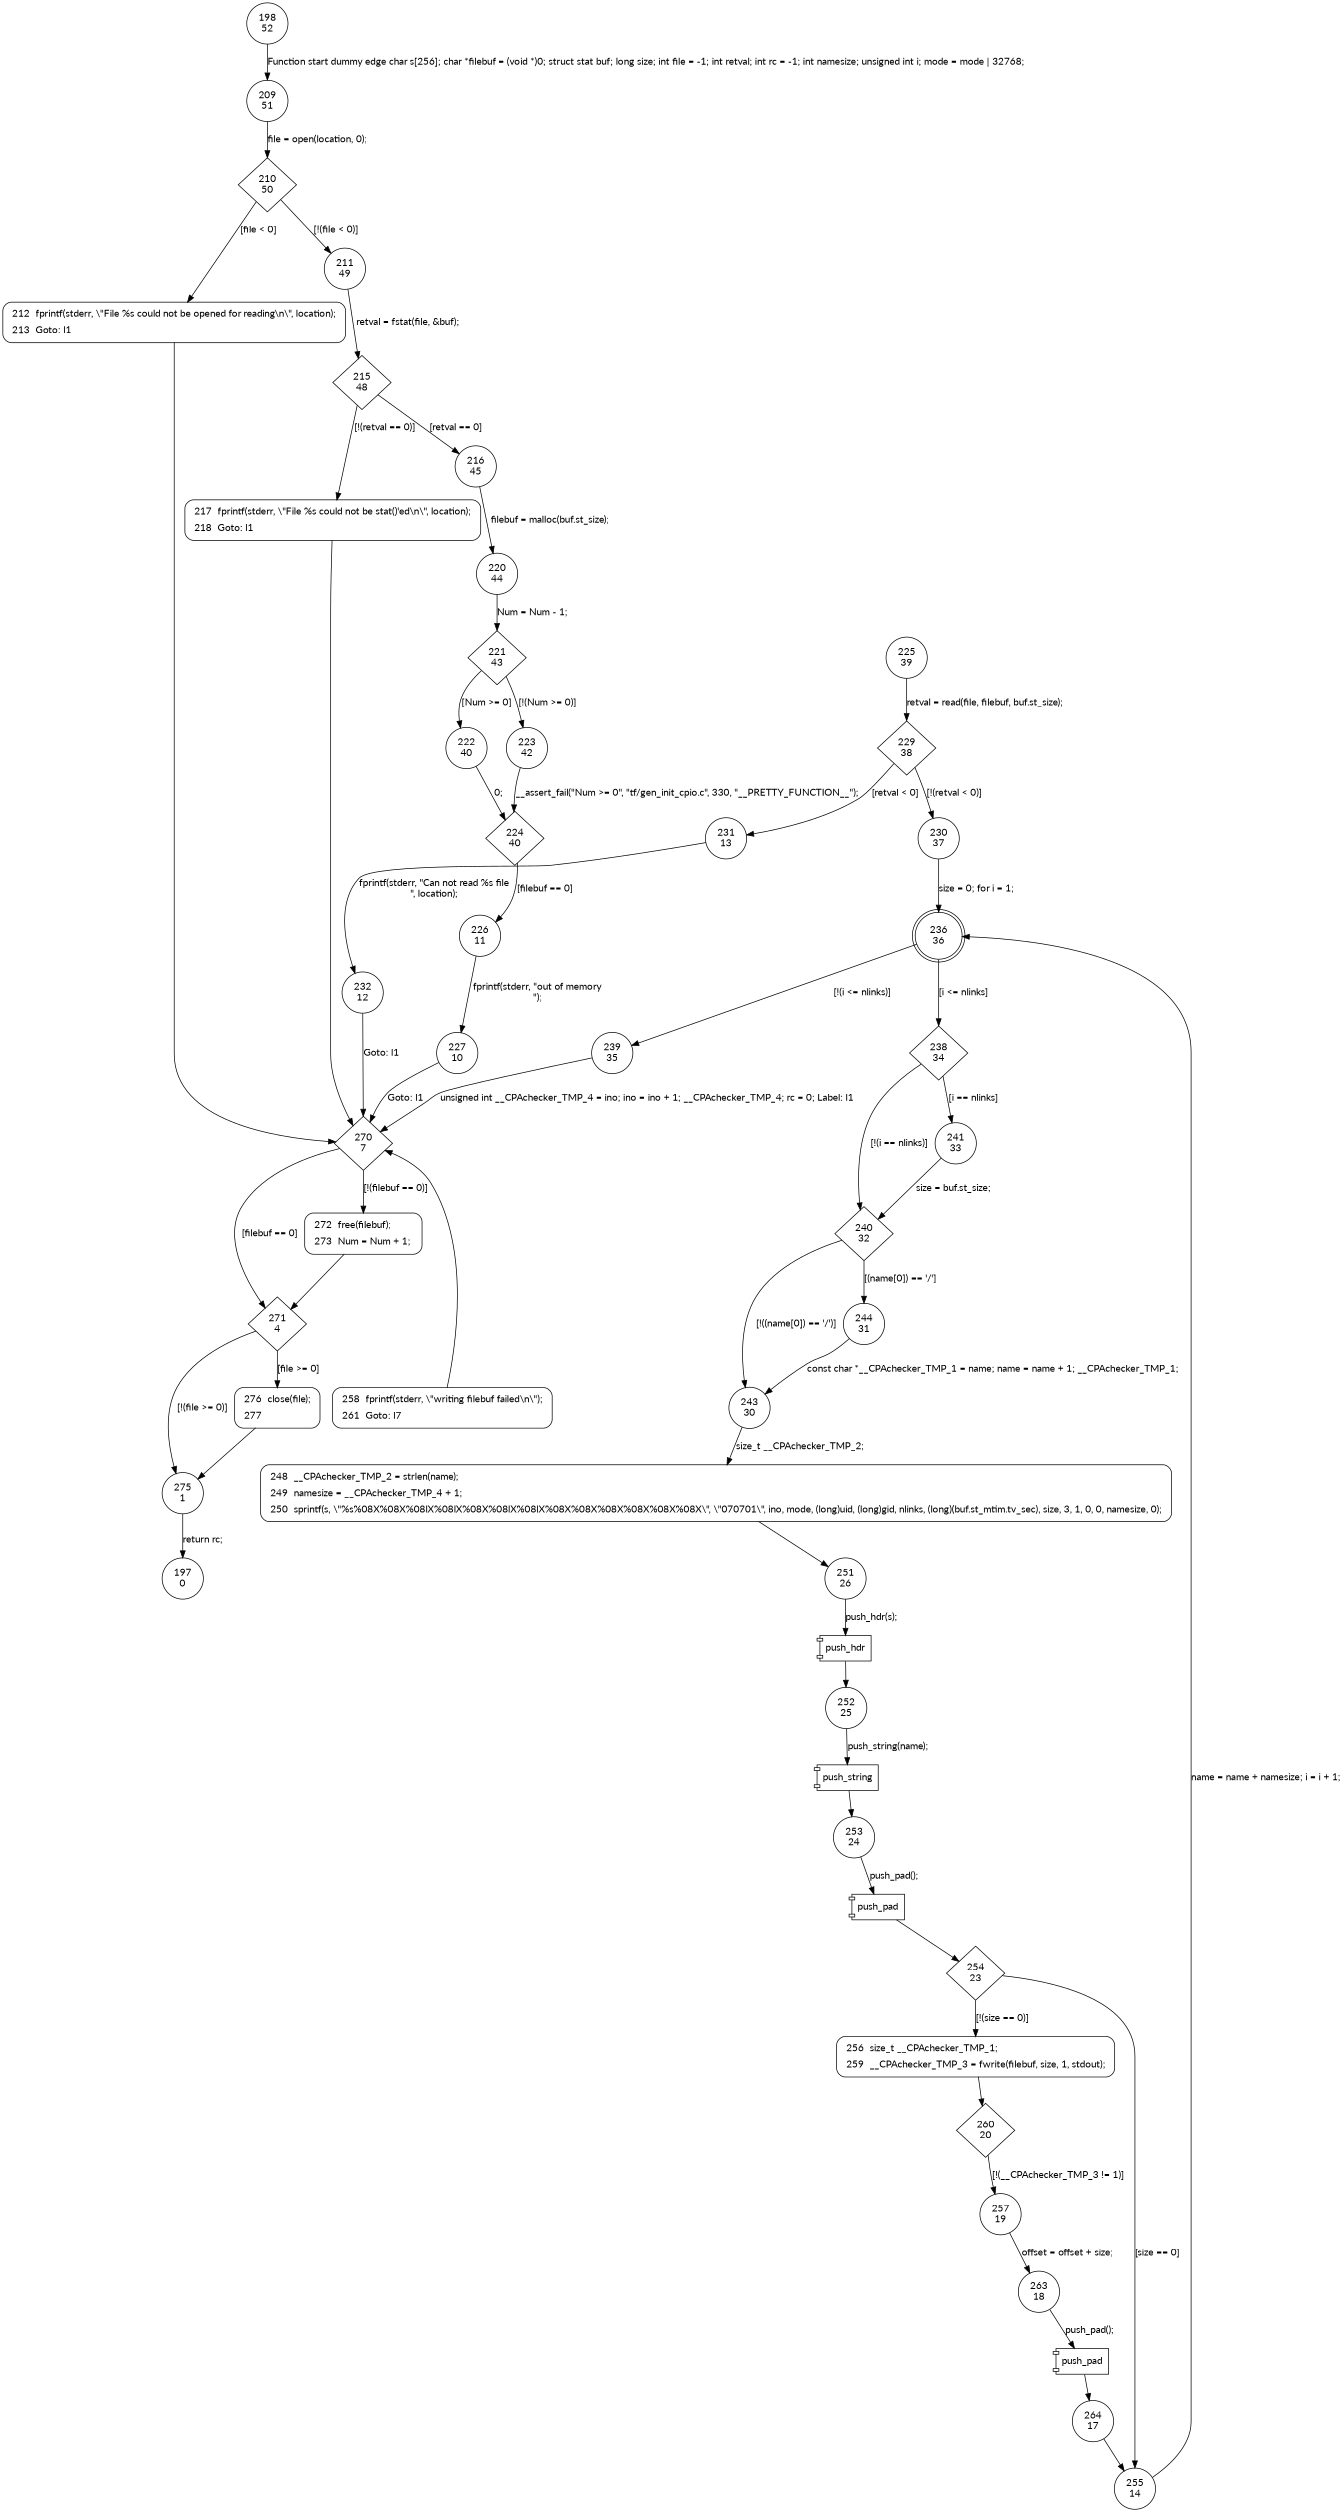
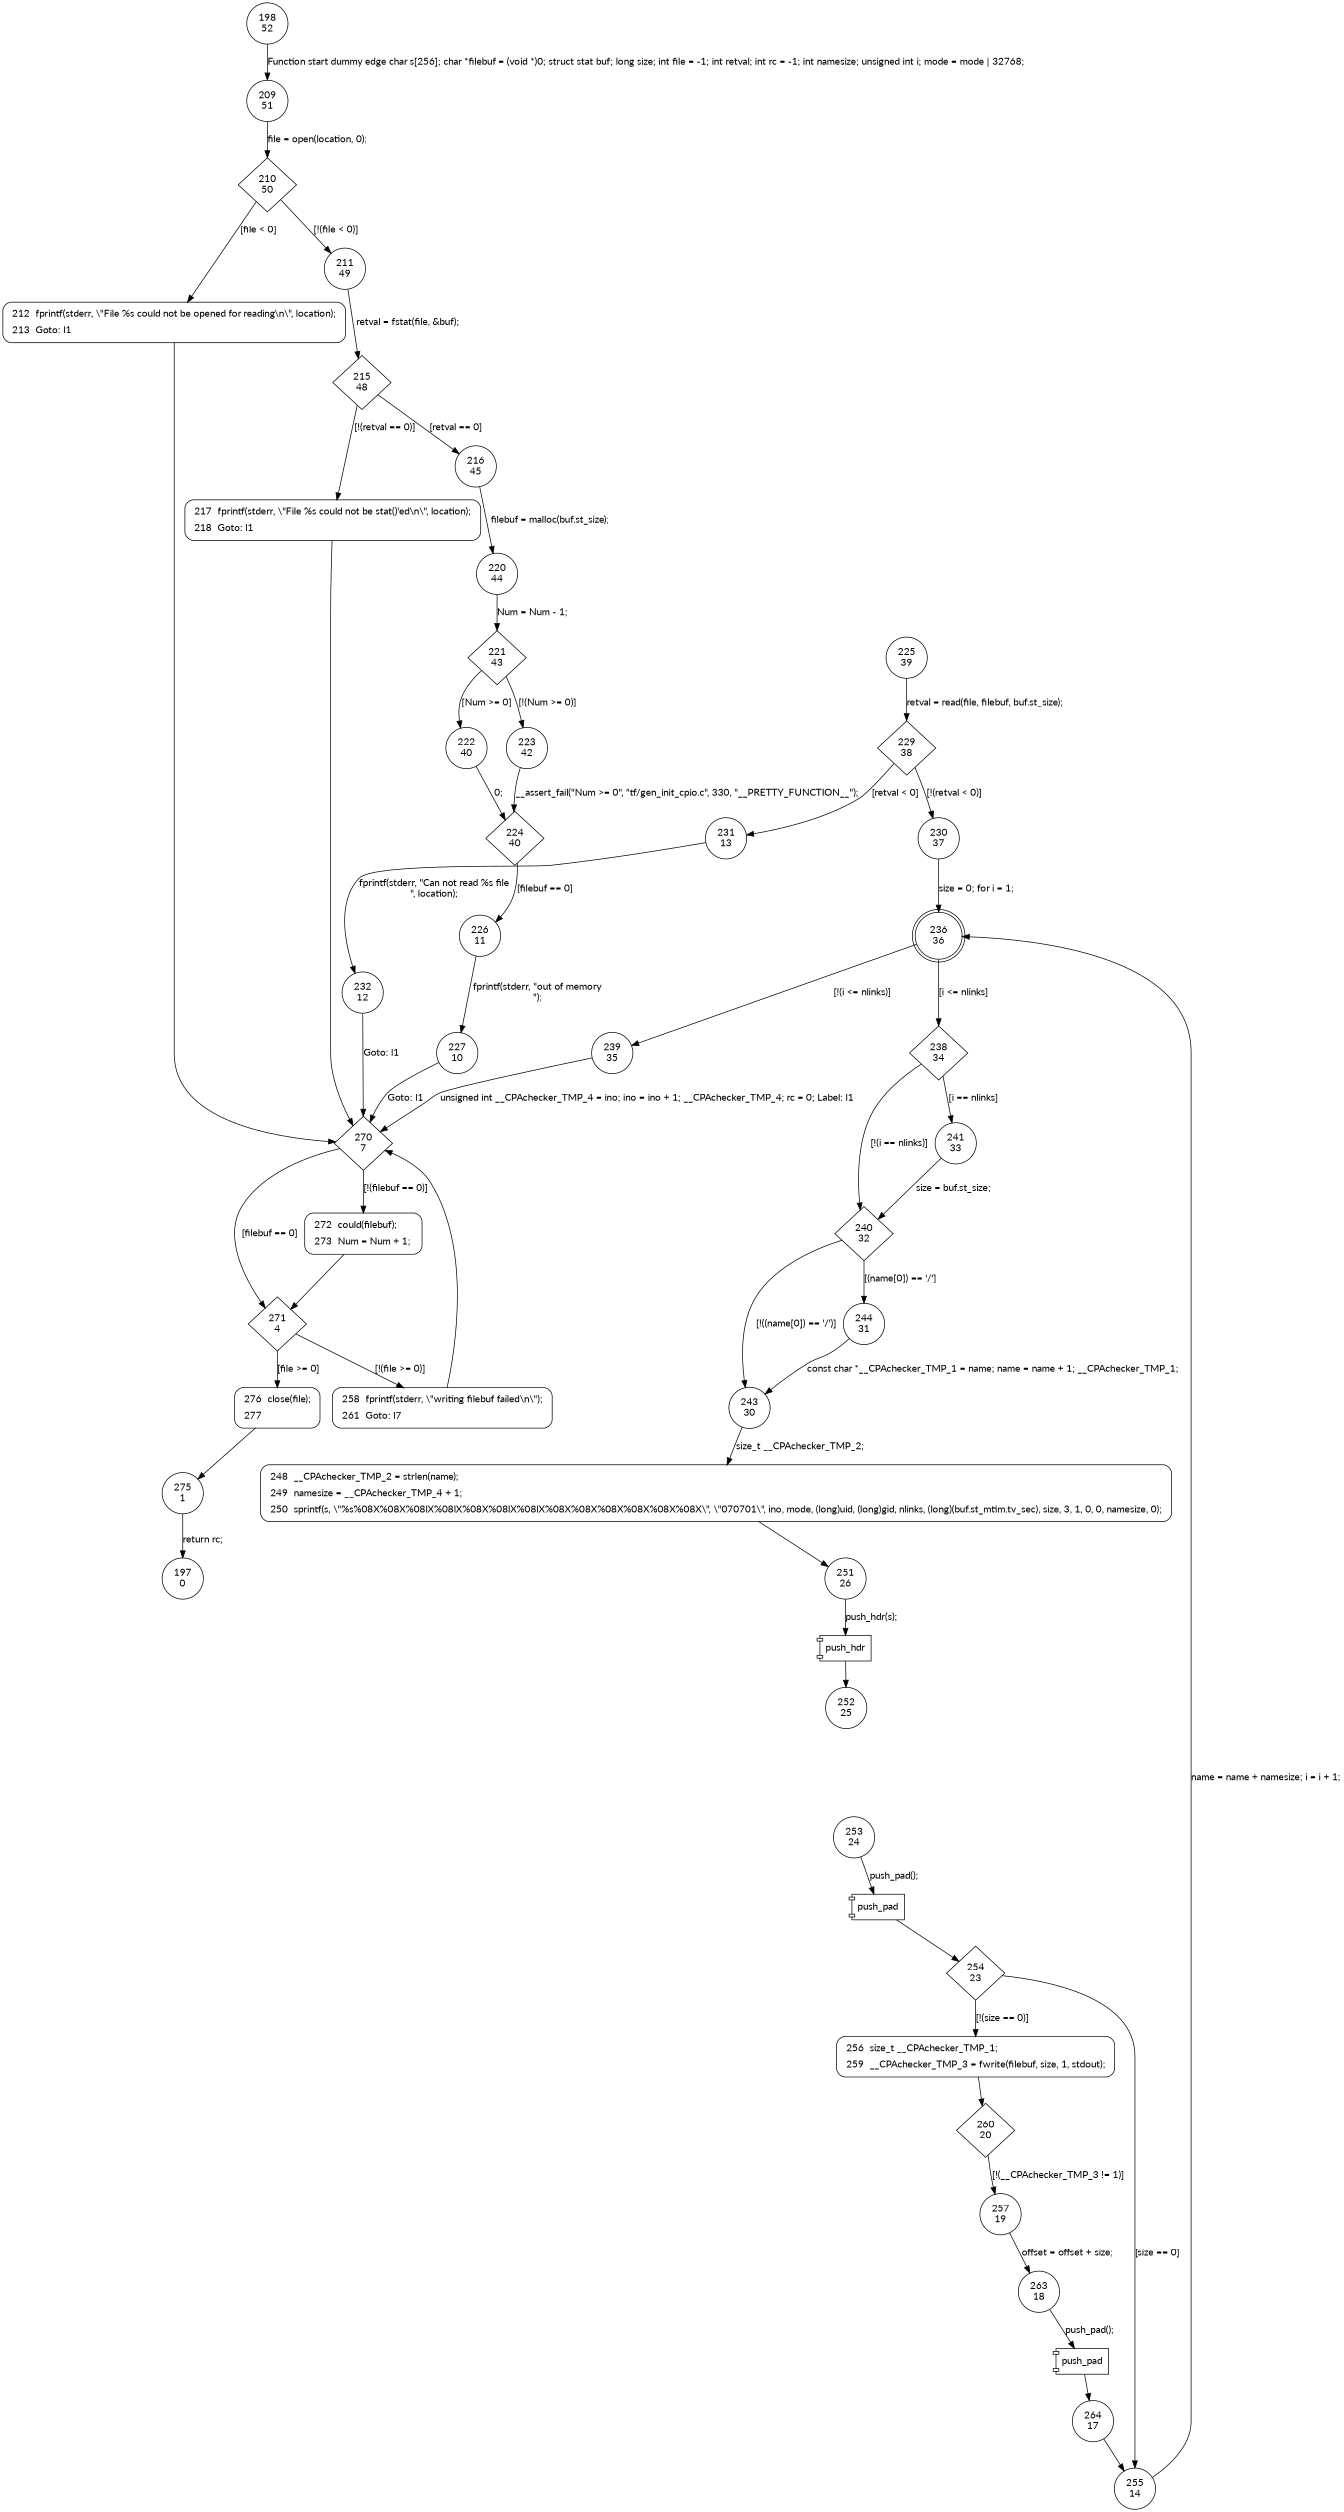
  digraph {
    fontname=Lato
    node [fontname=Lato shape=circle]
    edge [fontname=Lato]
    n1 [label="198\n52"]
    n2 [label="209\n51"]
    n3 [label="210\n50" shape=diamond]
    n4 [fillcolor=white label=<<table border="0" cellborder="0" cellpadding="3" bgcolor="white"><tr><td align="right">212</td><td align="left">fprintf(stderr, \"File %s could not be opened for reading\n\", location);</td></tr><tr><td align="right">213</td><td align="left">Goto: l1</td></tr></table>> penwidth=1 shape=Mrecord style="filled,bold"]
    n5 [label="211\n49"]
    n6 [label="270\n7" shape=diamond]
    n7 [label="215\n48" shape=diamond]
    n8 [label="271\n4" shape=diamond]
-   n9 [fillcolor=white label=<<table border="0" cellborder="0" cellpadding="3" bgcolor="white"><tr><td align="right">272</td><td align="left">free(filebuf);</td></tr><tr><td align="right">273</td><td align="left">Num = Num + 1; </td></tr></table>> penwidth=1 shape=Mrecord style="filled,bold"]
+   n9 [fillcolor=white label=<<table border="0" cellborder="0" cellpadding="3" bgcolor="white"><tr><td align="right">272</td><td align="left">could(filebuf);</td></tr><tr><td align="right">273</td><td align="left">Num = Num + 1; </td></tr></table>> penwidth=1 shape=Mrecord style="filled,bold"]
    n10 [label="216\n45"]
    n11 [fillcolor=white label=<<table border="0" cellborder="0" cellpadding="3" bgcolor="white"><tr><td align="right">217</td><td align="left">fprintf(stderr, \"File %s could not be stat()'ed\n\", location);</td></tr><tr><td align="right">218</td><td align="left">Goto: l1</td></tr></table>> penwidth=1 shape=Mrecord style="filled,bold"]
    n12 [label="220\n44"]
    n13 [label="221\n43" shape=diamond]
    n14 [fillcolor=white label=<<table border="0" cellborder="0" cellpadding="3" bgcolor="white"><tr><td align="right">276</td><td align="left">close(file);</td></tr><tr><td align="right">277</td><td align="left"></td></tr></table>> penwidth=1 shape=Mrecord style="filled,bold"]
    n15 [label="275\n1"]
    n16 [label="197\n0"]
    n17 [label="222\n40"]
    n18 [label="223\n42"]
    n19 [label="224\n40" shape=diamond]
    n20 [label="226\n11"]
    n21 [label="227\n10"]
    n22 [label="225\n39"]
    n23 [label="229\n38" shape=diamond]
    n24 [label="231\n13"]
    n25 [label="230\n37"]
    n26 [label="232\n12"]
    n27 [label="236\n36" shape=doublecircle]
    n28 [label="238\n34" shape=diamond]
    n29 [label="239\n35"]
    n30 [label="241\n33"]
    n31 [label="240\n32" shape=diamond]
    n32 [label="244\n31"]
    n33 [label="243\n30"]
    n34 [fillcolor=white label=<<table border="0" cellborder="0" cellpadding="3" bgcolor="white"><tr><td align="right">248</td><td align="left">__CPAchecker_TMP_2 = strlen(name);</td></tr><tr><td align="right">249</td><td align="left">namesize = __CPAchecker_TMP_4 + 1;</td></tr><tr><td align="right">250</td><td align="left">sprintf(s, \"%s%08X%08X%08lX%08lX%08X%08lX%08lX%08X%08X%08X%08X%08X%08X\", \"070701\", ino, mode, (long)uid, (long)gid, nlinks, (long)(buf.st_mtim.tv_sec), size, 3, 1, 0, 0, namesize, 0);</td></tr></table>> penwidth=1 shape=Mrecord style="filled,bold"]
    n35 [label="251\n26"]
    n36 [label=push_hdr shape=component]
    n37 [label="252\n25"]
-   n38 [label=push_string shape=component]
    n39 [label="253\n24"]
    n40 [label=push_pad shape=component]
    n41 [label="254\n23" shape=diamond]
    n42 [label="255\n14"]
    n43 [fillcolor=white label=<<table border="0" cellborder="0" cellpadding="3" bgcolor="white"><tr><td align="right">256</td><td align="left">size_t __CPAchecker_TMP_1;</td></tr><tr><td align="right">259</td><td align="left">__CPAchecker_TMP_3 = fwrite(filebuf, size, 1, stdout);</td></tr></table>> penwidth=1 shape=Mrecord style="filled,bold"]
    n44 [label="260\n20" shape=diamond]
    n45 [label="257\n19"]
    n46 [fillcolor=white label=<<table border="0" cellborder="0" cellpadding="3" bgcolor="white"><tr><td align="right">258</td><td align="left">fprintf(stderr, \"writing filebuf failed\n\");</td></tr><tr><td align="right">261</td><td align="left">Goto: l7</td></tr></table>> penwidth=1 shape=Mrecord style="filled,bold"]
    n47 [label="263\n18"]
    n48 [label=push_pad shape=component]
    n49 [label="264\n17"]
    n1 -> n2 [label="Function start dummy edge char s[256]; char *filebuf = (void *)0; struct stat buf; long size; int file = -1; int retval; int rc = -1; int namesize; unsigned int i; mode = mode | 32768;"]
    n2 -> n3 [label="file = open(location, 0);"]
    n3 -> n4 [label="[file < 0]"]
    n3 -> n5 [label="[!(file < 0)]"]
    n4 -> n6
    n5 -> n7 [label="retval = fstat(file, &buf);"]
    n6 -> n8 [label="[filebuf == 0]"]
    n6 -> n9 [label="[!(filebuf == 0)]"]
    n7 -> n10 [label="[retval == 0]"]
    n7 -> n11 [label="[!(retval == 0)]"]
    n8 -> n14 [label="[file >= 0]"]
-   n8 -> n15 [label="[!(file >= 0)]"]
+   n8 -> n46 [label="[!(file >= 0)]"]
    n9 -> n8
    n10 -> n12 [label="filebuf = malloc(buf.st_size);"]
    n11 -> n6
    n12 -> n13 [label="Num = Num - 1;"]
    n13 -> n17 [label="[Num >= 0]"]
    n13 -> n18 [label="[!(Num >= 0)]"]
    n14 -> n15
    n15 -> n16 [label="return rc;"]
    n17 -> n19 [label="0;"]
    n18 -> n19 [label="__assert_fail(\"Num >= 0\", \"tf/gen_init_cpio.c\", 330, \"__PRETTY_FUNCTION__\");"]
    n19 -> n20 [label="[filebuf == 0]"]
    n20 -> n21 [label="fprintf(stderr, \"out of memory\n\");"]
    n21 -> n6 [label="Goto: l1"]
    n22 -> n23 [label="retval = read(file, filebuf, buf.st_size);"]
    n23 -> n24 [label="[retval < 0]"]
    n23 -> n25 [label="[!(retval < 0)]"]
    n24 -> n26 [label="fprintf(stderr, \"Can not read %s file\n\", location);"]
    n25 -> n27 [label="size = 0; for i = 1;"]
    n26 -> n6 [label="Goto: l1"]
    n27 -> n28 [label="[i <= nlinks]"]
    n27 -> n29 [label="[!(i <= nlinks)]"]
    n28 -> n30 [label="[i == nlinks]"]
    n28 -> n31 [label="[!(i == nlinks)]"]
    n29 -> n6 [label="unsigned int __CPAchecker_TMP_4 = ino; ino = ino + 1; __CPAchecker_TMP_4; rc = 0; Label: l1"]
    n30 -> n31 [label="size = buf.st_size; "]
    n31 -> n32 [label="[(name[0]) == '/']"]
    n31 -> n33 [label="[!((name[0]) == '/')]"]
    n32 -> n33 [label="const char *__CPAchecker_TMP_1 = name; name = name + 1; __CPAchecker_TMP_1; "]
    n33 -> n34 [label="size_t __CPAchecker_TMP_2;"]
    n34 -> n35
    n35 -> n36 [label="push_hdr(s);"]
    n36 -> n37
-   n37 -> n38 [label="push_string(name);"]
-   n38 -> n39
    n39 -> n40 [label="push_pad();"]
    n40 -> n41
    n41 -> n42 [label="[size == 0]"]
    n41 -> n43 [label="[!(size == 0)]"]
    n42 -> n27 [label="name = name + namesize; i = i + 1;"]
    n43 -> n44
    n44 -> n45 [label="[!(__CPAchecker_TMP_3 != 1)]"]
    n45 -> n47 [label="offset = offset + size;"]
    n46 -> n6
    n47 -> n48 [label="push_pad();"]
    n48 -> n49
    n49 -> n42
  }
